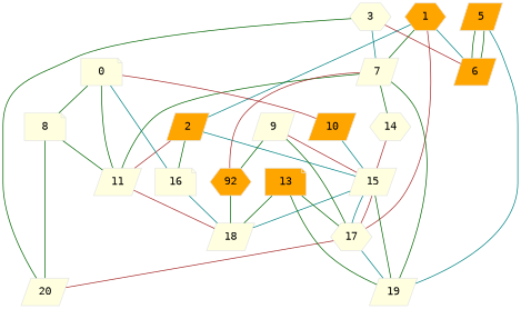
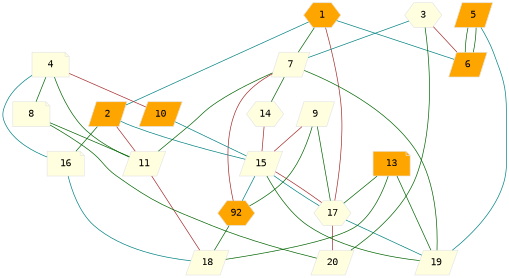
  graph {
    fontname="DejaVu Sans Mono"
    node [color=gray90 fillcolor=lightyellow fontname="DejaVu Sans Mono" shape=parallelogram style=filled]
    edge [color=darkgreen fontname="DejaVu Sans Mono"]
    1 [fillcolor=orange shape=hexagon]
    2 [fillcolor=orange]
    6 [fillcolor=orange]
    7
    17 [shape=hexagon]
    11
    15
    16 [shape=note]
    19
    n10 [fillcolor=orange label=92 shape=hexagon]
    14 [shape=hexagon]
    20
    18
    3 [shape=hexagon]
-   4 [shape=note label=0]
+   4 [shape=note]
    8 [shape=note]
    10 [fillcolor=orange]
    5 [fillcolor=orange]
    9
    13 [fillcolor=orange shape=note]
    1 -- 2 [color=teal]
    1 -- 6 [color=teal]
    1 -- 7
    1 -- 17 [color=brown]
    2 -- 11 [color=brown]
    2 -- 15 [color=teal]
    2 -- 16
    7 -- 11
    7 -- 19
    7 -- n10 [color=brown]
    7 -- 14
    17 -- 19 [color=teal]
    17 -- 20 [color=brown]
    11 -- 18 [color=brown]
    15 -- 17 [color=teal]
    15 -- 17 [color=brown]
    15 -- 19
-   15 -- 18 [color=teal]
+   15 -- n10 [color=teal]
    16 -- 18 [color=teal]
    n10 -- 18
    14 -- 15 [color=brown]
    3 -- 6 [color=brown]
    3 -- 7 [color=teal]
    3 -- 20
    4 -- 11
    4 -- 16 [color=teal]
    4 -- 8
    4 -- 10 [color=brown]
    8 -- 11
    8 -- 20
    10 -- 15 [color=teal]
    5 -- 6
    5 -- 6
    5 -- 19 [color=teal]
    9 -- 17
    9 -- 15 [color=brown]
    9 -- n10
    13 -- 17
    13 -- 19
    13 -- 18
  }
